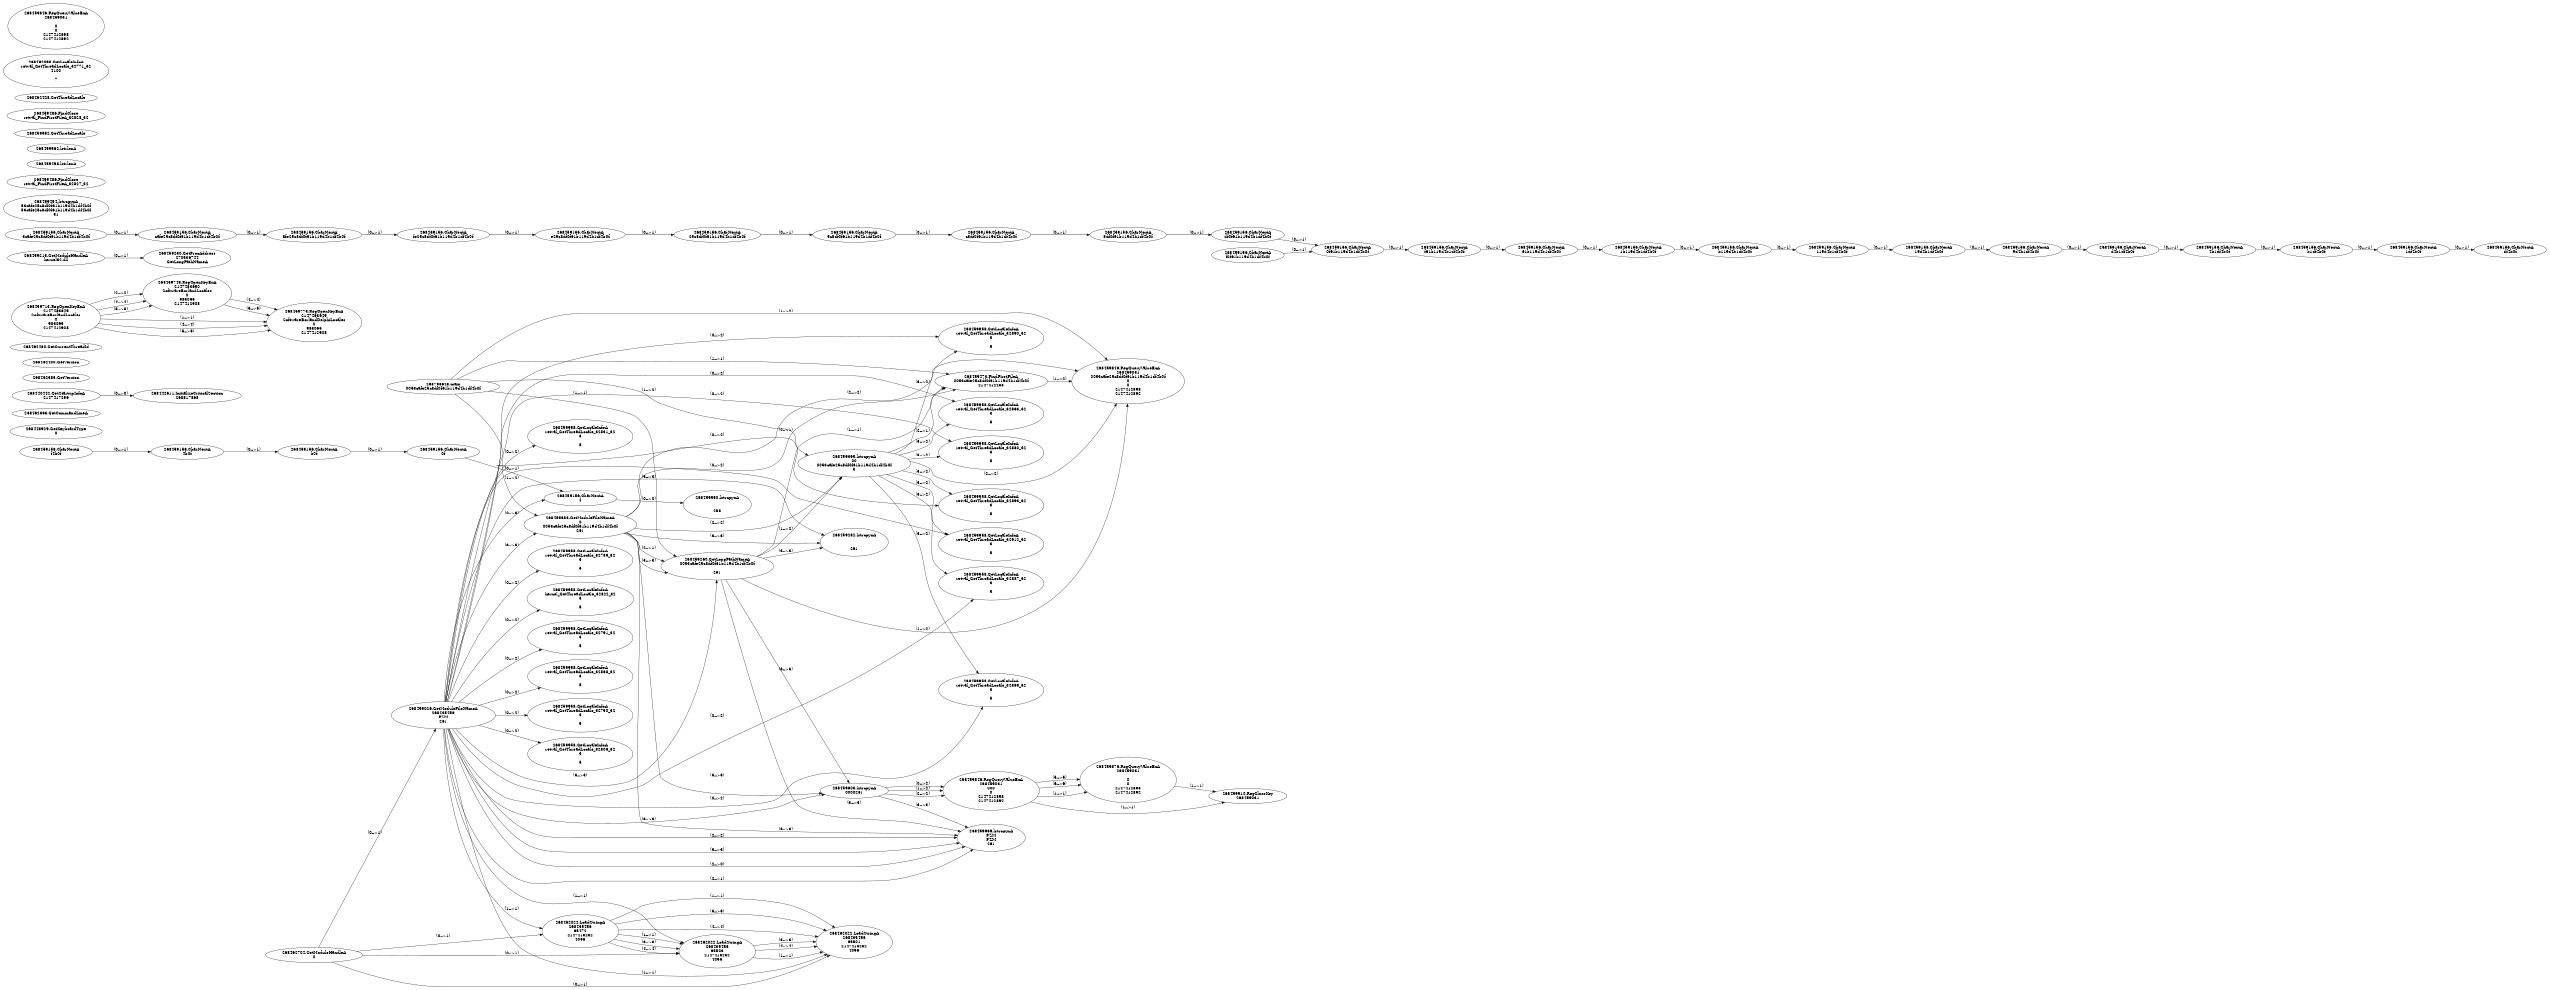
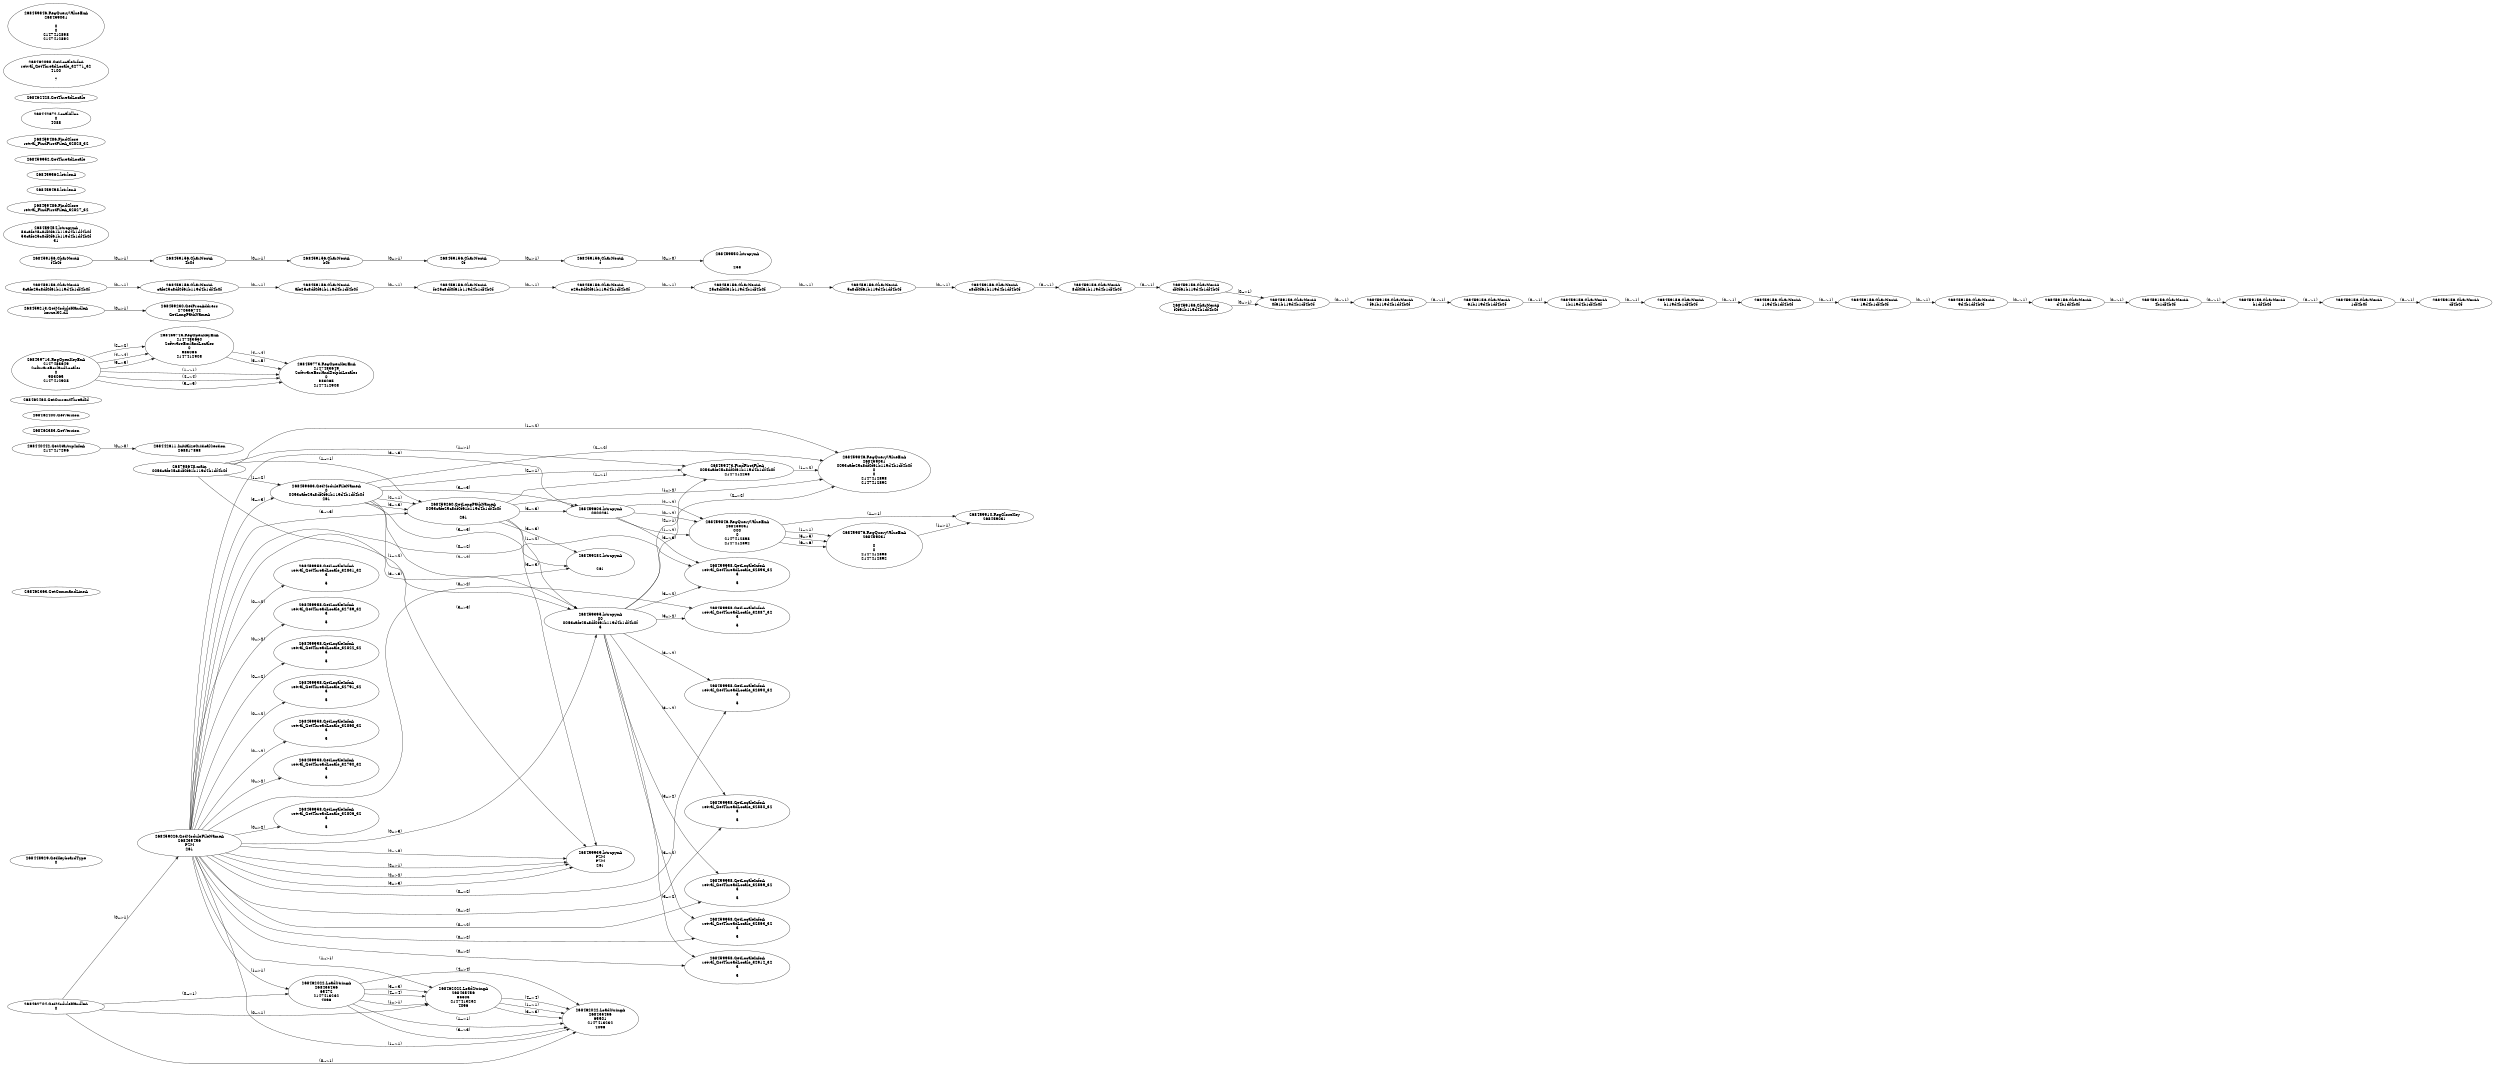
  digraph {
    rankdir=LR
    n1 [label="268798648.main\n0053cafe25c8df0f61b119d4b1df4b0f"]
    n2 [label="268459683.GetModuleFileNameA\n0\n0053cafe25c8df0f61b119d4b1df4b0f\n261"]
    n3 [label="268459260.GetLongPathNameA\n0053cafe25c8df0f61b119d4b1df4b0f\n\n261"]
    n4 [label="268459395.lstrcpynA\n00\n0053cafe25c8df0f61b119d4b1df4b0f\n3"]
    n5 [label="268459473.FindFirstFileA\n0053cafe25c8df0f61b119d4b1df4b0f\n2147412258"]
    n6 [label="268459846.RegQueryValueExA\n268459031\n0053cafe25c8df0f61b119d4b1df4b0f\n0\n0\n2147412898\n2147412892"]
    n7 [label="268459603.lstrcpynA\n0000261"]
    n8 [label="268459939.lstrcpynA\nPZM\nPZM\n261"]
    n9 [label="268459282.lstrcpynA\n\n\n261"]
    n10 [label="268459958.GetLocaleInfoA\nretval_GetThreadLocale_32890_32\n3\n\n5"]
    n11 [label="268459958.GetLocaleInfoA\nretval_GetThreadLocale_32880_32\n3\n\n5"]
    n12 [label="268459958.GetLocaleInfoA\nretval_GetThreadLocale_32912_32\n3\n\n5"]
    n13 [label="268459958.GetLocaleInfoA\nretval_GetThreadLocale_32887_32\n3\n\n5"]
    n14 [label="268459958.GetLocaleInfoA\nretval_GetThreadLocale_32869_32\n3\n\n5"]
    n15 [label="268459958.GetLocaleInfoA\nretval_GetThreadLocale_32863_32\n3\n\n5"]
    n16 [label="268459958.GetLocaleInfoA\nretval_GetThreadLocale_32893_32\n3\n\n5"]
    n17 [label="268462704.GetModuleHandleA\n0"]
    n18 [label="268459026.GetModuleFileNameA\n268435456\nPZM\n261"]
    n19 [label="268462022.LoadStringA\n268435456\n65472\n2147413232\n4096"]
    n20 [label="268462022.LoadStringA\n268435456\n65503\n2147413232\n4096"]
    n21 [label="268462022.LoadStringA\n268435456\n65501\n2147413232\n4096"]
    n22 [label="268459958.GetLocaleInfoA\nretval_GetThreadLocale_32831_32\n3\n\n5"]
    n23 [label="268459958.GetLocaleInfoA\nretval_GetThreadLocale_32789_32\n3\n\n5"]
-   n24 [label="268459958.GetLocaleInfoA\nkernel_GetThreadLocale_32822_32\n3\n\n5"]
+   n24 [label="268459958.GetLocaleInfoA\nretval_GetThreadLocale_32822_32\n3\n\n5"]
    n25 [label="268459958.GetLocaleInfoA\nretval_GetThreadLocale_32791_32\n3\n\n5"]
    n26 [label="268459958.GetLocaleInfoA\nretval_GetThreadLocale_32868_32\n3\n\n5"]
    n27 [label="268459958.GetLocaleInfoA\nretval_GetThreadLocale_32790_32\n3\n\n5"]
    n28 [label="268459958.GetLocaleInfoA\nretval_GetThreadLocale_32806_32\n3\n\n5"]
    n29 [label="268448929.GetKeyboardType\n0"]
    n30 [label="268462363.GetCommandLineA\n"]
    n31 [label="268440442.GetStartupInfoA\n2147417296"]
    n32 [label="268442611.InitializeCriticalSection\n268817868"]
    n33 [label="268462383.GetVersion\n"]
    n34 [label="268462400.GetVersion\n"]
    n35 [label="268462460.GetCurrentThreadId\n"]
    n36 [label="268459846.RegQueryValueExA\n268459031\n000\n0\n2147412898\n2147412892"]
    n37 [label="268459713.RegOpenKeyExA\n2147483649\nSoftware\Borland\Locales\n0\n983065\n2147412908"]
    n38 [label="268459743.RegOpenKeyExA\n2147483650\nSoftware\Borland\Locales\n0\n983065\n2147412908"]
    n39 [label="268459773.RegOpenKeyExA\n2147483649\nSoftware\Borland\Delphi\Locales\n0\n983065\n2147412908"]
    n40 [label="268459213.GetModuleHandleA\nkernel32.dll"]
    n41 [label="268459230.GetProcAddress\n270536744\nGetLongPathNameA"]
    n42 [label="268459156.CharNextA\n3cafe25c8df0f61b119d4b1df4b0f"]
    n43 [label="268459156.CharNextA\ncafe25c8df0f61b119d4b1df4b0f"]
    n44 [label="268459156.CharNextA\nafe25c8df0f61b119d4b1df4b0f"]
    n45 [label="268459156.CharNextA\nfe25c8df0f61b119d4b1df4b0f"]
    n46 [label="268459156.CharNextA\ne25c8df0f61b119d4b1df4b0f"]
    n47 [label="268459156.CharNextA\n25c8df0f61b119d4b1df4b0f"]
    n48 [label="268459156.CharNextA\n5c8df0f61b119d4b1df4b0f"]
    n49 [label="268459156.CharNextA\nc8df0f61b119d4b1df4b0f"]
    n50 [label="268459156.CharNextA\n8df0f61b119d4b1df4b0f"]
    n51 [label="268459156.CharNextA\ndf0f61b119d4b1df4b0f"]
    n52 [label="268459156.CharNextA\n0f61b119d4b1df4b0f"]
    n53 [label="268459156.CharNextA\nf0f61b119d4b1df4b0f"]
    n54 [label="268459156.CharNextA\nf61b119d4b1df4b0f"]
    n55 [label="268459156.CharNextA\n61b119d4b1df4b0f"]
    n56 [label="268459156.CharNextA\n1b119d4b1df4b0f"]
    n57 [label="268459156.CharNextA\nb119d4b1df4b0f"]
    n58 [label="268459156.CharNextA\n119d4b1df4b0f"]
    n59 [label="268459156.CharNextA\n19d4b1df4b0f"]
    n60 [label="268459156.CharNextA\n9d4b1df4b0f"]
    n61 [label="268459156.CharNextA\nd4b1df4b0f"]
    n62 [label="268459156.CharNextA\n4b1df4b0f"]
    n63 [label="268459156.CharNextA\nb1df4b0f"]
    n64 [label="268459156.CharNextA\n1df4b0f"]
    n65 [label="268459156.CharNextA\ndf4b0f"]
    n66 [label="268459156.CharNextA\nf4b0f"]
    n67 [label="268459156.CharNextA\n4b0f"]
    n68 [label="268459156.CharNextA\nb0f"]
    n69 [label="268459156.CharNextA\n0f"]
    n70 [label="268459156.CharNextA\nf"]
    n71 [label="268459550.lstrcpynA\n\n\n258"]
    n72 [label="268459454.lstrcpynA\n53cafe25c8df0f61b119d4b1df4b0f\n53cafe25c8df0f61b119d4b1df4b0f\n31"]
    n73 [label="268459486.FindClose\nretval_FindFirstFileA_32827_32"]
    n74 [label="268459498.lstrlenA\n"]
    n75 [label="268459562.lstrlenA\n"]
    n76 [label="268459876.RegQueryValueExA\n268459031\n\n0\n0\n2147412898\n2147412892"]
    n77 [label="268459910.RegCloseKey\n268459031"]
    n78 [label="268459952.GetThreadLocale\n"]
    n79 [label="268459486.FindClose\nretval_FindFirstFileA_32828_32"]
+   n80 [label="268442672.LocalAlloc\n0\n4088"]
    n81 [label="268462428.GetThreadLocale\n"]
    n82 [label="268462098.GetLocaleInfoA\nretval_GetThreadLocale_32771_32\n4100\n\n7"]
    n83 [label="268459846.RegQueryValueExA\n268459031\n\n0\n0\n2147412898\n2147412892"]
    n1 -> n2 [label="(1-->2)"]
    n1 -> n3 [label="(1-->1)"]
    n1 -> n4 [label="(1-->2)"]
    n1 -> n5 [label="(1-->1)"]
    n1 -> n6 [label="(1-->2)"]
    n2 -> n3 [label="(2-->1)"]
    n2 -> n3 [label="(3-->3)"]
    n2 -> n4 [label="(2-->2)"]
    n2 -> n5 [label="(2-->1)"]
    n2 -> n6 [label="(2-->2)"]
    n2 -> n7 [label="(3-->3)"]
    n2 -> n8 [label="(3-->3)"]
    n2 -> n9 [label="(3-->3)"]
    n3 -> n4 [label="(1-->2)"]
    n3 -> n5 [label="(1-->1)"]
    n3 -> n6 [label="(1-->2)"]
    n3 -> n7 [label="(3-->3)"]
    n3 -> n8 [label="(3-->3)"]
    n3 -> n9 [label="(3-->3)"]
    n4 -> n5 [label="(2-->1)"]
    n4 -> n6 [label="(2-->2)"]
    n4 -> n10 [label="(3-->2)"]
    n4 -> n11 [label="(3-->2)"]
    n4 -> n12 [label="(3-->2)"]
    n4 -> n13 [label="(3-->2)"]
    n4 -> n14 [label="(3-->2)"]
    n4 -> n15 [label="(3-->2)"]
    n4 -> n16 [label="(3-->2)"]
    n5 -> n6 [label="(1-->2)"]
-   n7 -> n8 [label="(3-->3)"]
+   n7 -> n16 [label="(3-->3)"]
    n7 -> n36 [label="(1-->2)"]
    n7 -> n36 [label="(2-->2)"]
    n7 -> n36 [label="(0-->2)"]
    n17 -> n18 [label="(0-->1)"]
    n17 -> n19 [label="(0-->1)"]
    n17 -> n20 [label="(0-->1)"]
    n17 -> n21 [label="(0-->1)"]
    n18 -> n2 [label="(3-->3)"]
    n18 -> n3 [label="(3-->3)"]
-   n18 -> n70 [label="(0-->3)"]
+   n18 -> n4 [label="(0-->3)"]
    n18 -> n7 [label="(3-->3)"]
    n18 -> n8 [label="(2-->1)"]
    n18 -> n8 [label="(2-->2)"]
    n18 -> n8 [label="(3-->3)"]
    n18 -> n8 [label="(2-->0)"]
    n18 -> n9 [label="(3-->3)"]
    n18 -> n10 [label="(0-->2)"]
    n18 -> n11 [label="(0-->2)"]
    n18 -> n12 [label="(0-->2)"]
    n18 -> n13 [label="(0-->2)"]
    n18 -> n14 [label="(0-->2)"]
    n18 -> n15 [label="(0-->2)"]
    n18 -> n16 [label="(0-->2)"]
    n18 -> n19 [label="(1-->1)"]
    n18 -> n20 [label="(1-->1)"]
    n18 -> n21 [label="(1-->1)"]
    n18 -> n22 [label="(0-->2)"]
    n18 -> n23 [label="(0-->2)"]
    n18 -> n24 [label="(0-->2)"]
    n18 -> n25 [label="(0-->2)"]
    n18 -> n26 [label="(0-->2)"]
    n18 -> n27 [label="(0-->2)"]
    n18 -> n28 [label="(0-->2)"]
    n19 -> n20 [label="(1-->1)"]
    n19 -> n20 [label="(3-->3)"]
    n19 -> n20 [label="(4-->4)"]
    n19 -> n21 [label="(1-->1)"]
    n19 -> n21 [label="(3-->3)"]
    n19 -> n21 [label="(4-->4)"]
    n20 -> n21 [label="(1-->1)"]
    n20 -> n21 [label="(3-->3)"]
    n20 -> n21 [label="(4-->4)"]
    n31 -> n32 [label="(0-->0)"]
    n36 -> n76 [label="(1-->1)"]
    n36 -> n76 [label="(5-->5)"]
    n36 -> n76 [label="(6-->6)"]
    n36 -> n77 [label="(1-->1)"]
    n37 -> n38 [label="(2-->2)"]
    n37 -> n38 [label="(4-->4)"]
    n37 -> n38 [label="(5-->5)"]
    n37 -> n39 [label="(1-->1)"]
    n37 -> n39 [label="(4-->4)"]
    n37 -> n39 [label="(5-->5)"]
    n38 -> n39 [label="(4-->4)"]
    n38 -> n39 [label="(5-->5)"]
    n40 -> n41 [label="(0-->1)"]
    n42 -> n43 [label="(0-->1)"]
    n43 -> n44 [label="(0-->1)"]
    n44 -> n45 [label="(0-->1)"]
    n45 -> n46 [label="(0-->1)"]
    n46 -> n47 [label="(0-->1)"]
    n47 -> n48 [label="(0-->1)"]
    n48 -> n49 [label="(0-->1)"]
    n49 -> n50 [label="(0-->1)"]
    n50 -> n51 [label="(0-->1)"]
    n51 -> n52 [label="(0-->1)"]
    n52 -> n54 [label="(0-->1)"]
    n53 -> n52 [label="(0-->1)"]
    n54 -> n55 [label="(0-->1)"]
    n55 -> n56 [label="(0-->1)"]
    n56 -> n57 [label="(0-->1)"]
    n57 -> n58 [label="(0-->1)"]
    n58 -> n59 [label="(0-->1)"]
    n59 -> n60 [label="(0-->1)"]
    n60 -> n61 [label="(0-->1)"]
    n61 -> n62 [label="(0-->1)"]
    n62 -> n63 [label="(0-->1)"]
    n63 -> n64 [label="(0-->1)"]
    n64 -> n65 [label="(0-->1)"]
    n66 -> n67 [label="(0-->1)"]
    n67 -> n68 [label="(0-->1)"]
    n68 -> n69 [label="(0-->1)"]
    n69 -> n70 [label="(0-->1)"]
    n70 -> n71 [label="(0-->0)"]
    n76 -> n77 [label="(1-->1)"]
  }
